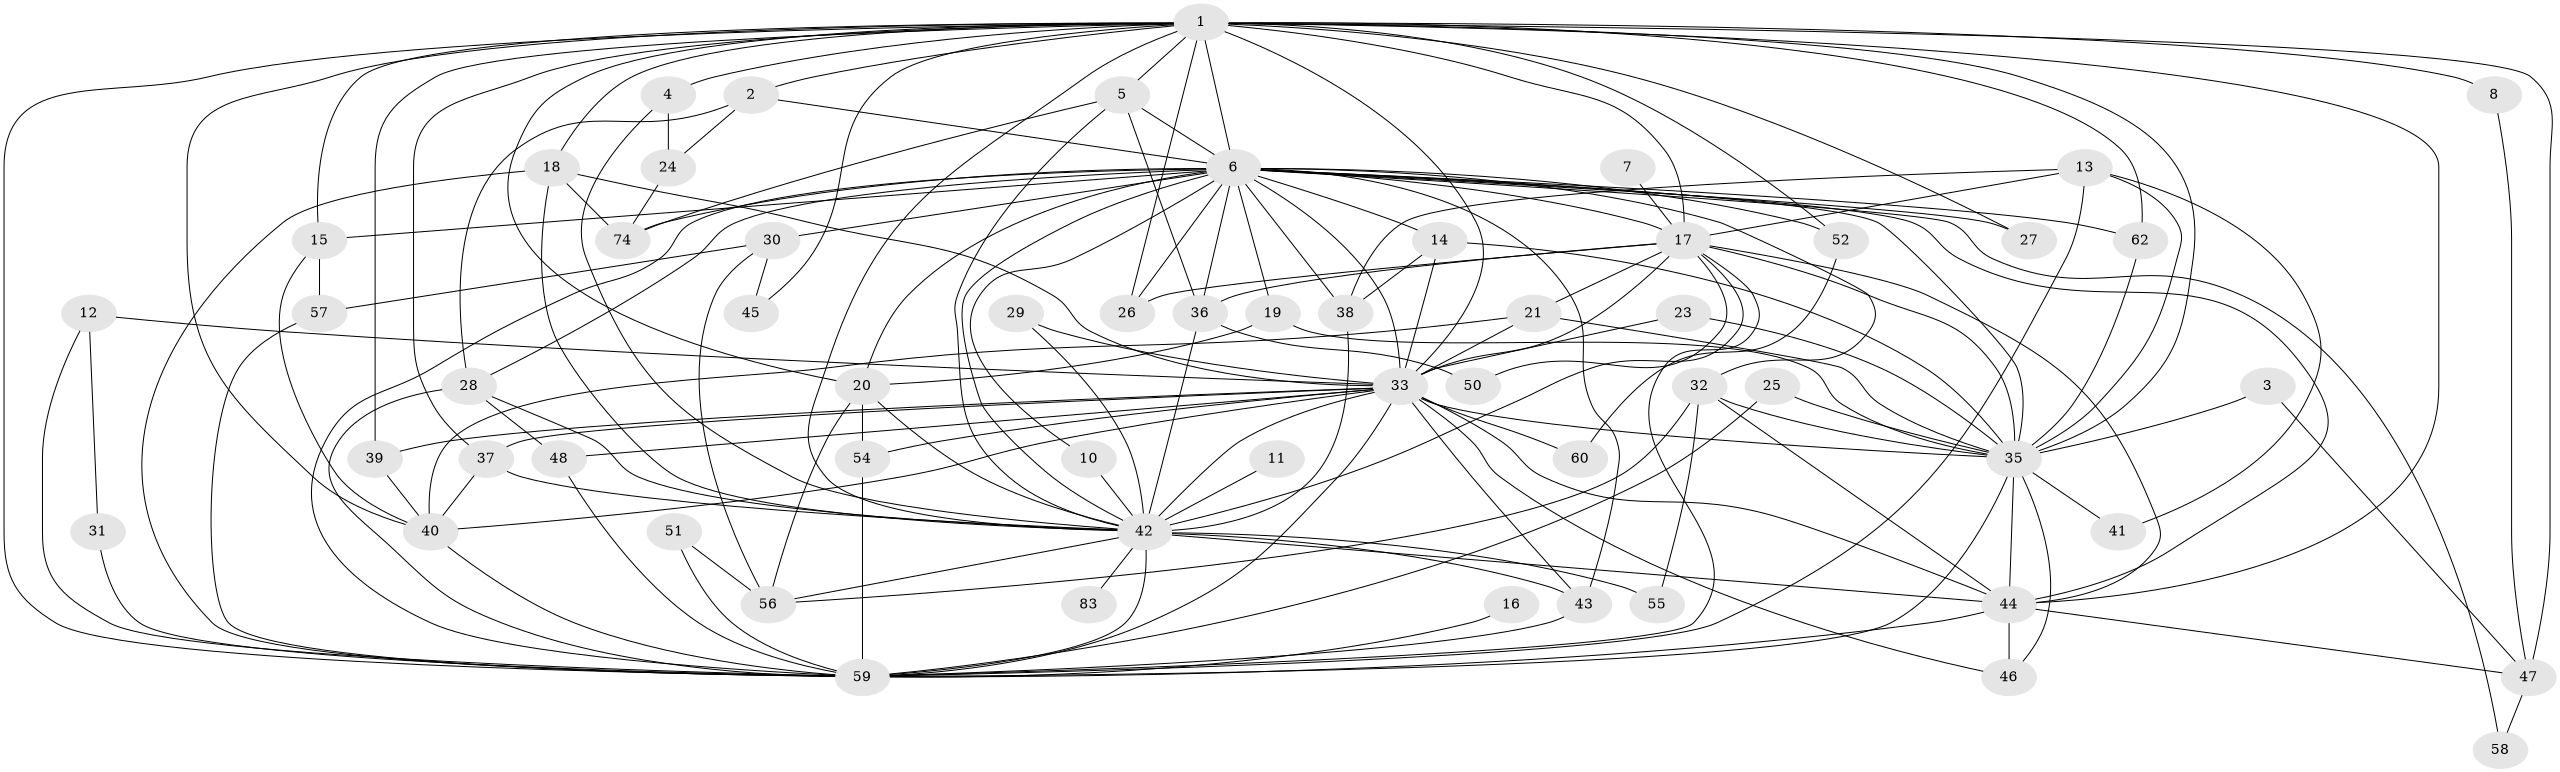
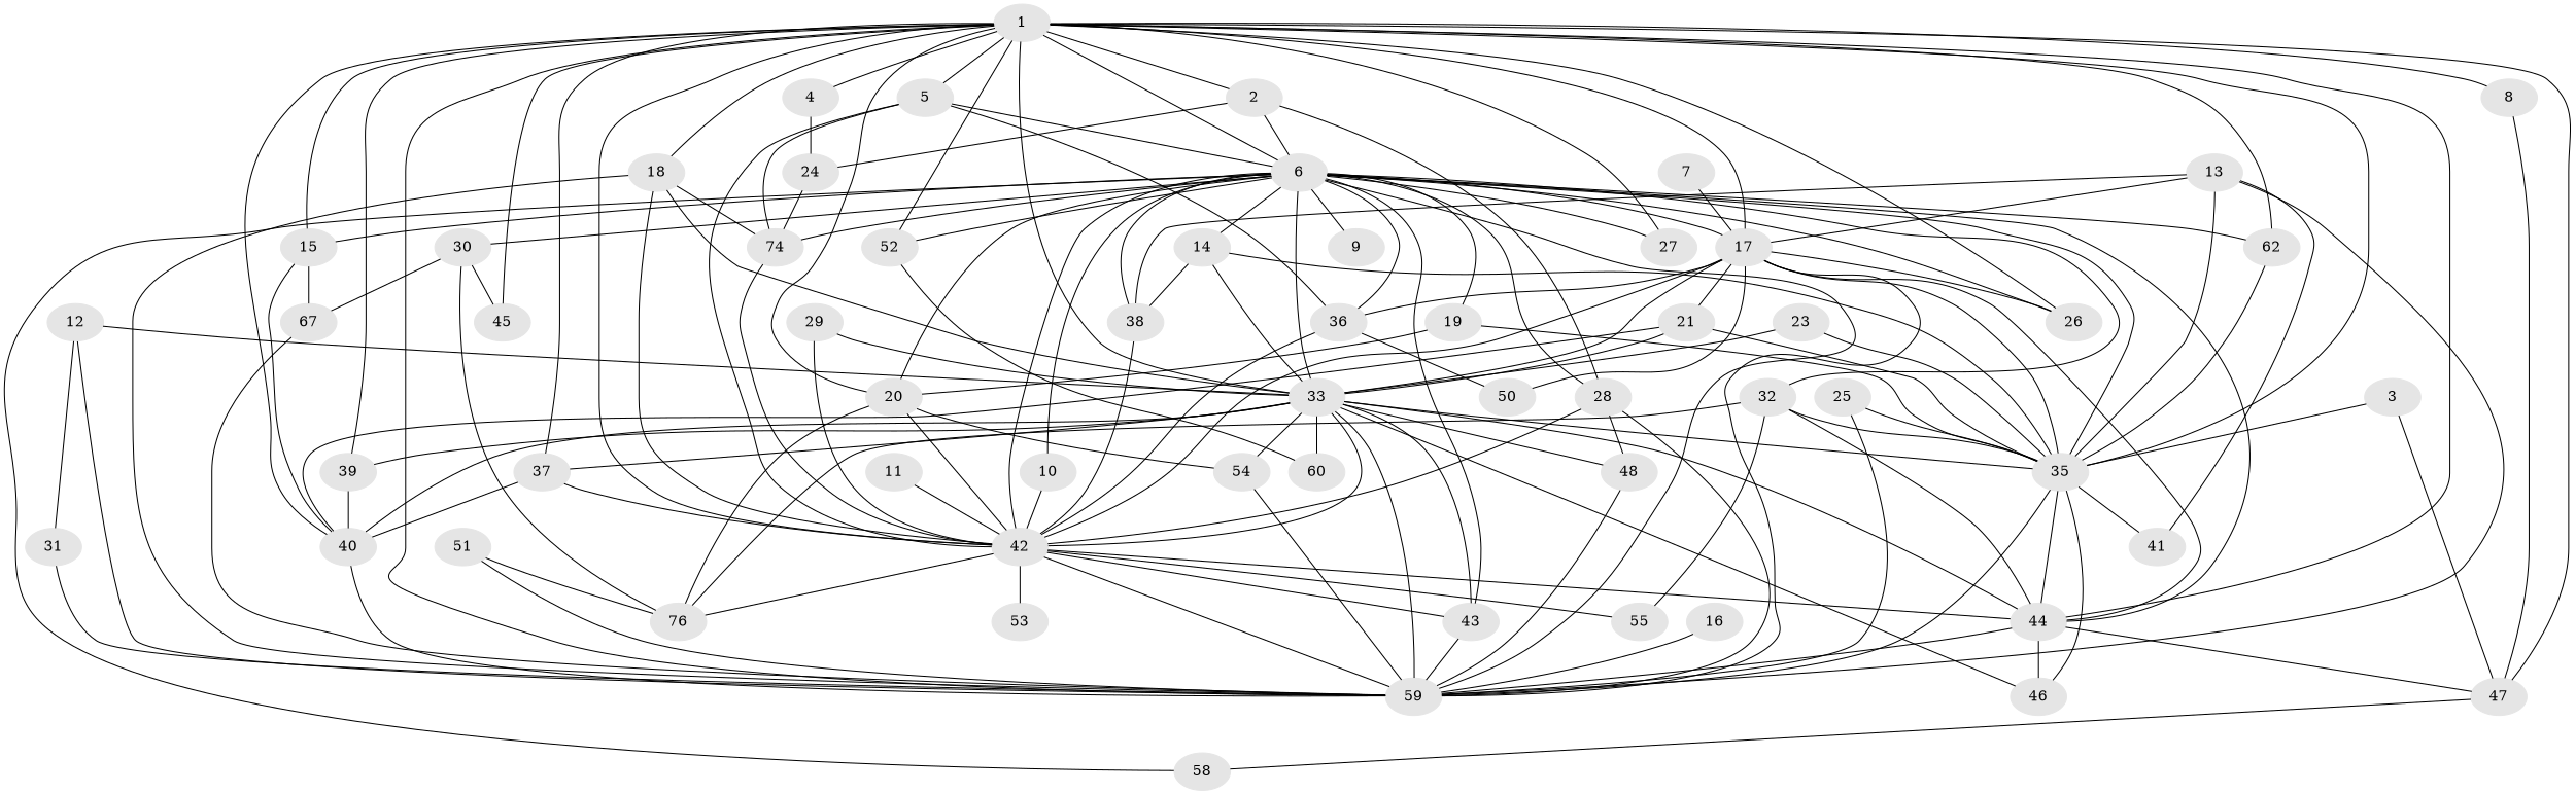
  graph {
    node [color=gray90 style=filled]
    edge [weight=1.0]
    1
    2
    4
    5
    6
    8
    15
    17
    18
    20
    n11 [label=62]
    26
    27
    33
    35
    37
    39
    40
    42
    44
    45
    47
    52
    59
    24
    28
    n27 [label=74]
    36
+   9
    10
    14
    19
    30
    32
    38
    43
    58
-   57
+   57 [label=67]
    21
    50
    54
-   56
+   56 [label=76]
    48
    46
    60
    41
    55
-   53 [label=83]
+   53
    3
    7
    11
    12
    31
    13
    16
    23
    25
    29
    51
    1 -- 2
    1 -- 4
    1 -- 5
    1 -- 6 [weight=3.0]
    1 -- 8
    1 -- 15
    1 -- 17 [weight=2.0]
    1 -- 18
    1 -- 20
    1 -- n11
    1 -- 26
    1 -- 27 [weight=2.0]
    1 -- 33 [weight=2.0]
    1 -- 35 [weight=2.0]
    1 -- 37
    1 -- 39 [weight=2.0]
    1 -- 40
    1 -- 42 [weight=4.0]
    1 -- 44 [weight=2.0]
    1 -- 45
    1 -- 47 [weight=2.0]
    1 -- 52
    1 -- 59 [weight=2.0]
    2 -- 6
    2 -- 24
    2 -- 28
-   4 -- 42
+   n27 -- 42
    4 -- 24
    5 -- 6
    5 -- 42
    5 -- n27
    5 -- 36
    6 -- 15
    6 -- 17
    6 -- 20
    6 -- n11
    6 -- 26
    6 -- 27 [weight=2.0]
    6 -- 33 [weight=3.0]
    6 -- 35
    6 -- 42 [weight=2.0]
    6 -- 44 [weight=2.0]
    6 -- 52
    6 -- 59
    6 -- 28
    6 -- n27 [weight=2.0]
    6 -- 36 [weight=3.0]
+   6 -- 9
    6 -- 10
    6 -- 14
    6 -- 19
    6 -- 30
    6 -- 32 [weight=2.0]
    6 -- 38
    6 -- 43
    6 -- 58
    8 -- 47
    15 -- 40
    15 -- 57
    17 -- 26
    17 -- 33 [weight=3.0]
    17 -- 35
    17 -- 42 [weight=2.0]
    17 -- 44
    17 -- 59
    17 -- 36
    17 -- 21
    17 -- 50
    18 -- 33
    18 -- 42
    18 -- 59
    18 -- n27
    20 -- 42
    20 -- 54
    20 -- 56
    n11 -- 35
    33 -- 35
    33 -- 37
    33 -- 39
    33 -- 40
    33 -- 42 [weight=2.0]
    33 -- 44
    33 -- 59
    33 -- 43
    33 -- 54
    33 -- 48
    33 -- 46
    33 -- 60
    35 -- 44
    35 -- 59
    35 -- 46
    35 -- 41
    37 -- 40
    37 -- 42
    39 -- 40
    40 -- 59
    42 -- 44 [weight=2.0]
    42 -- 59 [weight=2.0]
    42 -- 43
    42 -- 56
    42 -- 55
    42 -- 53
    44 -- 47
    44 -- 59
    44 -- 46
    47 -- 58
    52 -- 60
    24 -- n27
    28 -- 42
    28 -- 59
    28 -- 48 [weight=2.0]
    36 -- 42 [weight=4.0]
    36 -- 50
    10 -- 42
    14 -- 33
    14 -- 35
    14 -- 38
    19 -- 20
    19 -- 35
    30 -- 45
    30 -- 57
    30 -- 56
    32 -- 35
    32 -- 44
    32 -- 56
    32 -- 55
    38 -- 42
    43 -- 59
    57 -- 59
    21 -- 33
    21 -- 35
    21 -- 40
    54 -- 59
    48 -- 59
    3 -- 35
    3 -- 47
    7 -- 17
    11 -- 42 [weight=3.0]
    12 -- 33
    12 -- 59
    12 -- 31
    31 -- 59
    13 -- 17
    13 -- 35
    13 -- 59
    13 -- 38
    13 -- 41
    16 -- 59
    23 -- 33
    23 -- 35
    25 -- 35
    25 -- 59 [weight=2.0]
    29 -- 33
    29 -- 42 [weight=2.0]
    51 -- 59
    51 -- 56
  }
